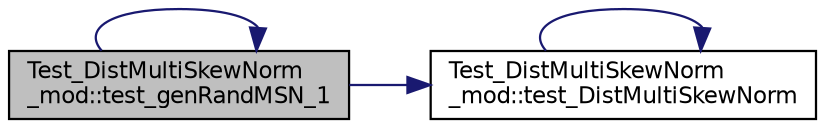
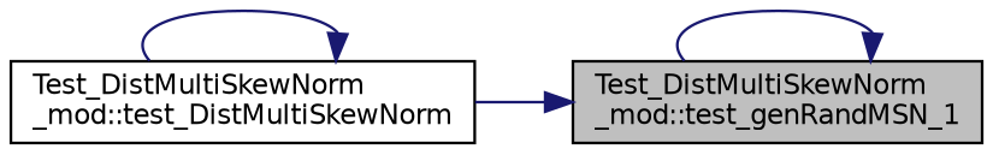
  digraph {
    rankdir=RL
    node [color=black fontname=Helvetica fontsize=10 shape=record style=filled]
    edge [color=midnightblue dir=back fontname=Helvetica fontsize=10 labelfontname=Helvetica labelfontsize=10 style=solid]
    n1 [fillcolor=grey75 fontcolor=black height=0.2 label="Test_DistMultiSkewNorm\l_mod::test_genRandMSN_1" width=0.4]
    n2 [fillcolor=white height=0.2 label="Test_DistMultiSkewNorm\l_mod::test_DistMultiSkewNorm" width=0.4]
    n1 -> n1
-   n2 -> n1
+   n1 -> n2
    n2 -> n2
  }
